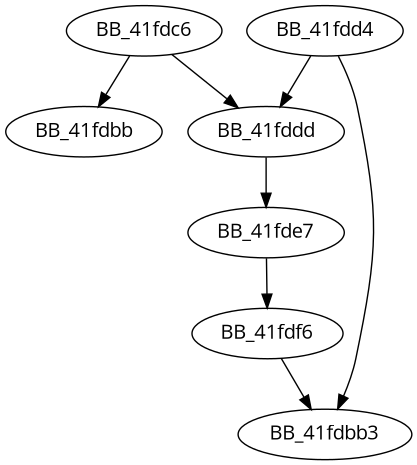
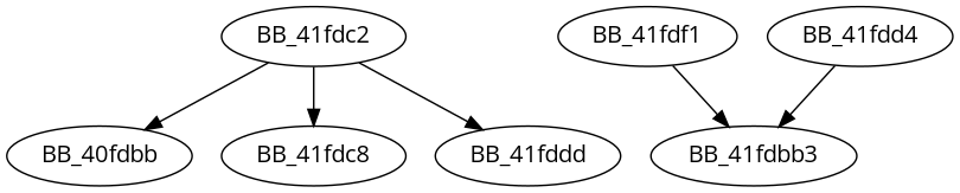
  digraph {
    fontname="Open Sans"
    node [fontname="Open Sans"]
    edge [fontname="Open Sans"]
-   BB_41fdc2 [label=BB_41fdc6]
-   BB_41fdbb
+   BB_41fdc2
+   BB_41fdbb [label=BB_40fdbb]
+   BB_41fdc8
    BB_41fddd
-   BB_41fde7
-   BB_41fdf1 [label=BB_41fdf6]
+   BB_41fdf1
    BB_41fdd4
    n8 [label=BB_41fdbb3]
    BB_41fdc2 -> BB_41fdbb
+   BB_41fdc2 -> BB_41fdc8
    BB_41fdc2 -> BB_41fddd
-   BB_41fddd -> BB_41fde7
-   BB_41fde7 -> BB_41fdf1
    BB_41fdf1 -> n8
-   BB_41fdd4 -> BB_41fddd
    BB_41fdd4 -> n8
  }
